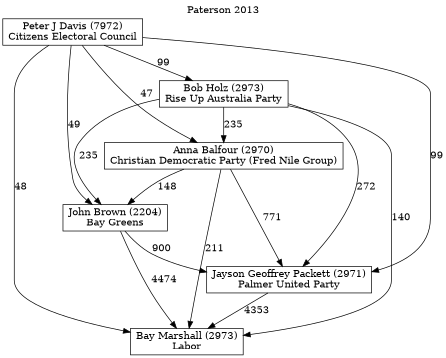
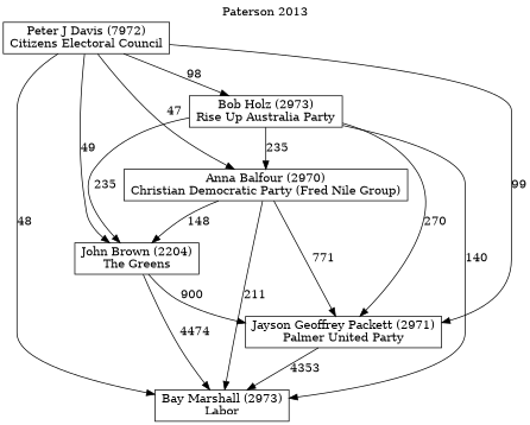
  digraph {
    label="Paterson 2013"
    labelloc=t
    mclimit=10
    node [shape=box]
    n1 [label="Bay Marshall (2973)\nLabor"]
    n2 [label="Jayson Geoffrey Packett (2971)\nPalmer United Party"]
-   n3 [label="John Brown (2204)\nBay Greens"]
+   n3 [label="John Brown (2204)\nThe Greens"]
    n4 [label="Anna Balfour (2970)\nChristian Democratic Party (Fred Nile Group)"]
    n5 [label="Bob Holz (2973)\nRise Up Australia Party"]
    n6 [label="Peter J Davis (7972)\nCitizens Electoral Council"]
    n2 -> n1 [label=4353]
    n3 -> n1 [label=4474]
    n3 -> n2 [label=900]
    n4 -> n1 [label=211]
    n4 -> n2 [label=771]
    n4 -> n3 [label=148]
    n5 -> n1 [label=140]
-   n5 -> n2 [label=272]
+   n5 -> n2 [label=270]
    n5 -> n3 [label=235]
    n5 -> n4 [label=235]
    n6 -> n1 [label=48]
    n6 -> n2 [label=99]
    n6 -> n3 [label=49]
    n6 -> n4 [label=47]
-   n6 -> n5 [label=99]
+   n6 -> n5 [label=98]
  }
